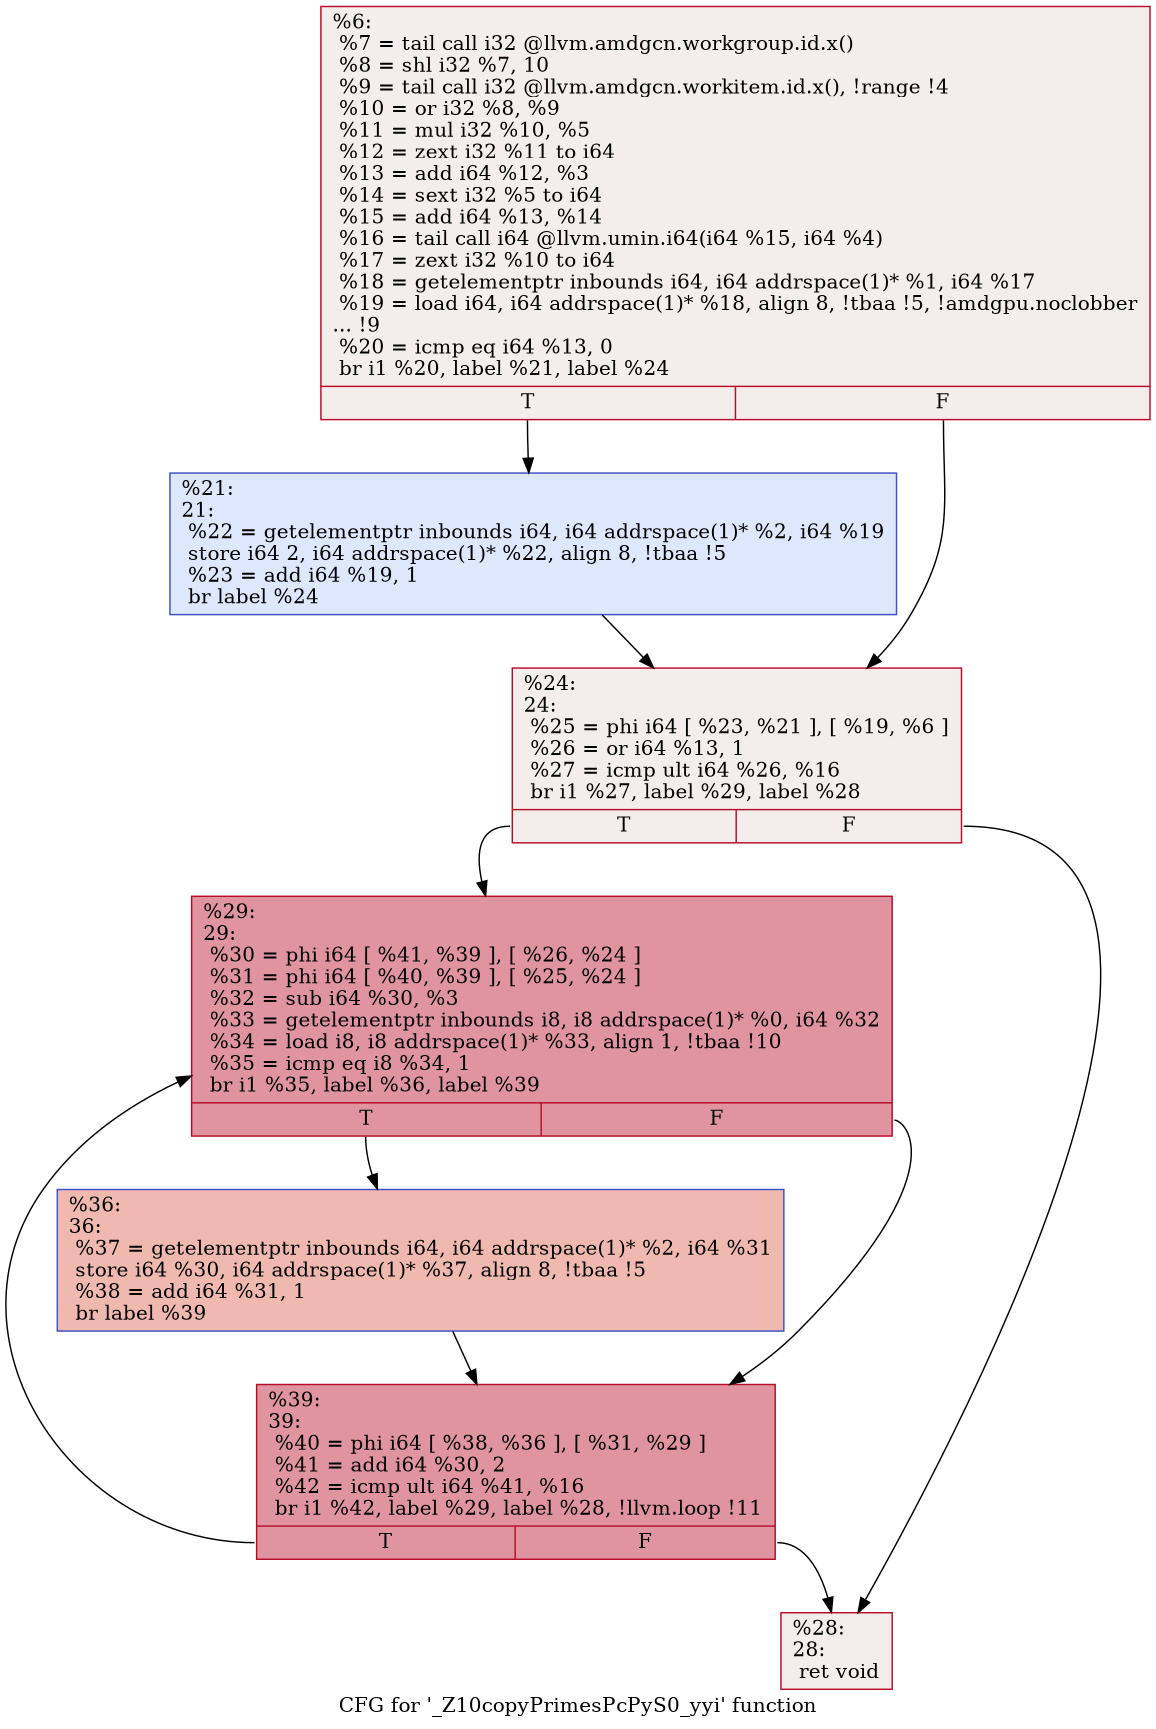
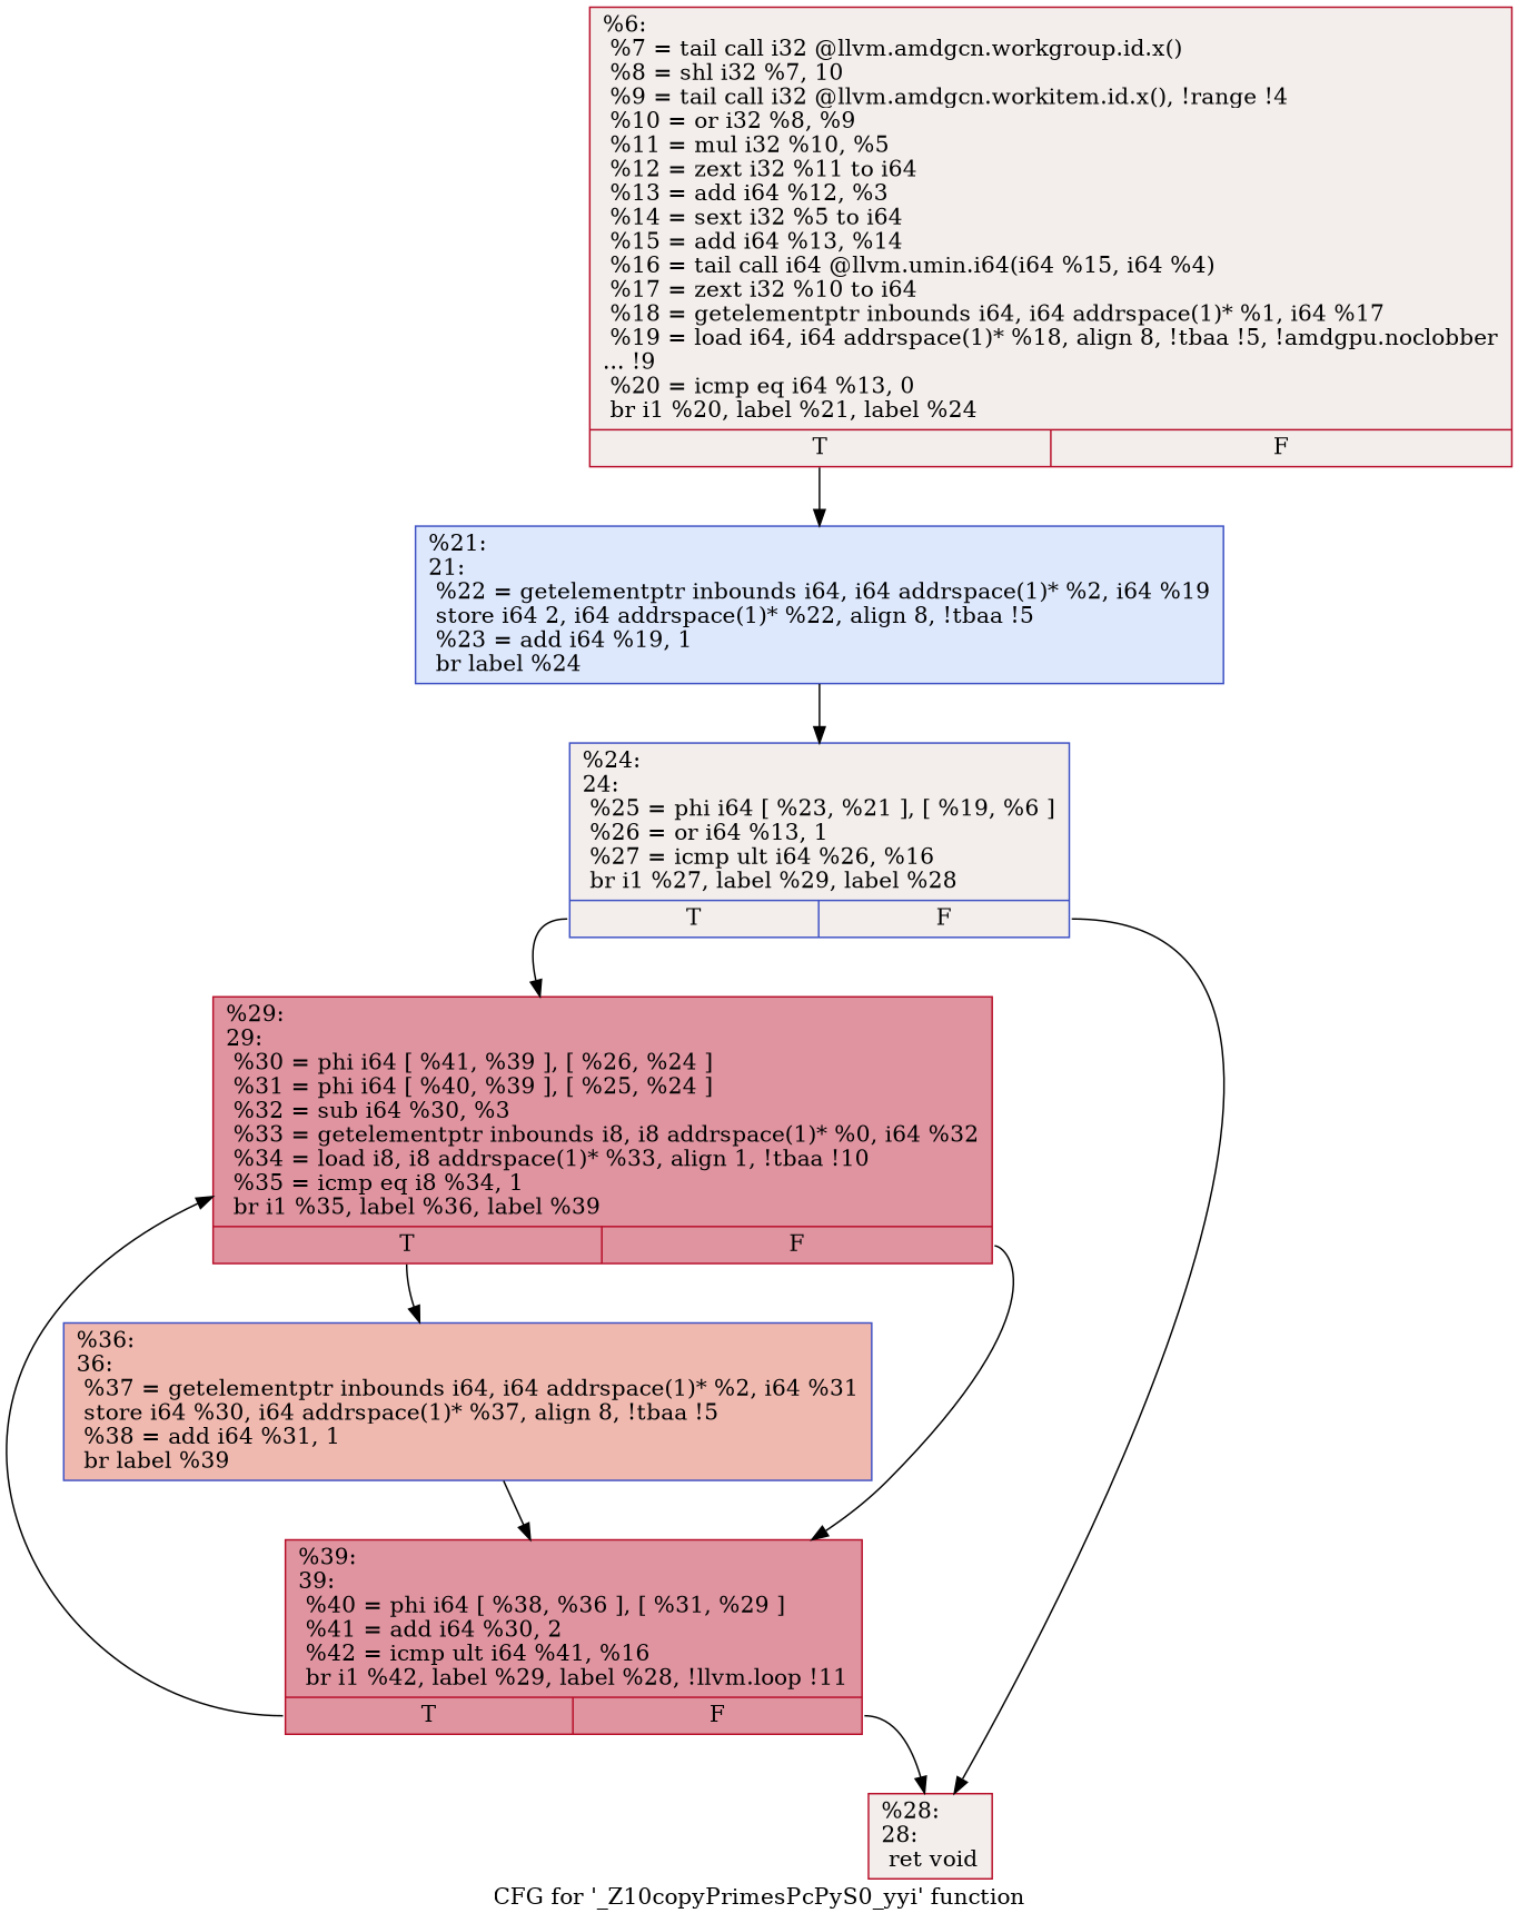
  digraph {
    label="CFG for '_Z10copyPrimesPcPyS0_yyi' function"
    node [color="#b70d28ff" fillcolor="#e3d9d370" shape=record style=filled]
    edge [tailport=s0]
    n1 [label="{%6:\l  %7 = tail call i32 @llvm.amdgcn.workgroup.id.x()\l  %8 = shl i32 %7, 10\l  %9 = tail call i32 @llvm.amdgcn.workitem.id.x(), !range !4\l  %10 = or i32 %8, %9\l  %11 = mul i32 %10, %5\l  %12 = zext i32 %11 to i64\l  %13 = add i64 %12, %3\l  %14 = sext i32 %5 to i64\l  %15 = add i64 %13, %14\l  %16 = tail call i64 @llvm.umin.i64(i64 %15, i64 %4)\l  %17 = zext i32 %10 to i64\l  %18 = getelementptr inbounds i64, i64 addrspace(1)* %1, i64 %17\l  %19 = load i64, i64 addrspace(1)* %18, align 8, !tbaa !5, !amdgpu.noclobber\l... !9\l  %20 = icmp eq i64 %13, 0\l  br i1 %20, label %21, label %24\l|{<s0>T|<s1>F}}"]
    n2 [color="#3d50c3ff" fillcolor="#b2ccfb70" label="{%21:\l21:                                               \l  %22 = getelementptr inbounds i64, i64 addrspace(1)* %2, i64 %19\l  store i64 2, i64 addrspace(1)* %22, align 8, !tbaa !5\l  %23 = add i64 %19, 1\l  br label %24\l}"]
-   n3 [label="{%24:\l24:                                               \l  %25 = phi i64 [ %23, %21 ], [ %19, %6 ]\l  %26 = or i64 %13, 1\l  %27 = icmp ult i64 %26, %16\l  br i1 %27, label %29, label %28\l|{<s0>T|<s1>F}}"]
+   n3 [color="#3d50c3ff" label="{%24:\l24:                                               \l  %25 = phi i64 [ %23, %21 ], [ %19, %6 ]\l  %26 = or i64 %13, 1\l  %27 = icmp ult i64 %26, %16\l  br i1 %27, label %29, label %28\l|{<s0>T|<s1>F}}"]
    n4 [fillcolor="#b70d2870" label="{%29:\l29:                                               \l  %30 = phi i64 [ %41, %39 ], [ %26, %24 ]\l  %31 = phi i64 [ %40, %39 ], [ %25, %24 ]\l  %32 = sub i64 %30, %3\l  %33 = getelementptr inbounds i8, i8 addrspace(1)* %0, i64 %32\l  %34 = load i8, i8 addrspace(1)* %33, align 1, !tbaa !10\l  %35 = icmp eq i8 %34, 1\l  br i1 %35, label %36, label %39\l|{<s0>T|<s1>F}}"]
    n5 [label="{%28:\l28:                                               \l  ret void\l}"]
    n6 [color="#3d50c3ff" fillcolor="#de614d70" label="{%36:\l36:                                               \l  %37 = getelementptr inbounds i64, i64 addrspace(1)* %2, i64 %31\l  store i64 %30, i64 addrspace(1)* %37, align 8, !tbaa !5\l  %38 = add i64 %31, 1\l  br label %39\l}"]
    n7 [fillcolor="#b70d2870" label="{%39:\l39:                                               \l  %40 = phi i64 [ %38, %36 ], [ %31, %29 ]\l  %41 = add i64 %30, 2\l  %42 = icmp ult i64 %41, %16\l  br i1 %42, label %29, label %28, !llvm.loop !11\l|{<s0>T|<s1>F}}"]
    n1 -> n2
-   n1 -> n3 [tailport=s1]
    n2 -> n3
    n3 -> n4
    n3 -> n5 [tailport=s1]
    n4 -> n6
    n4 -> n7 [tailport=s1]
    n6 -> n7
    n7 -> n4
    n7 -> n5 [tailport=s1]
  }
